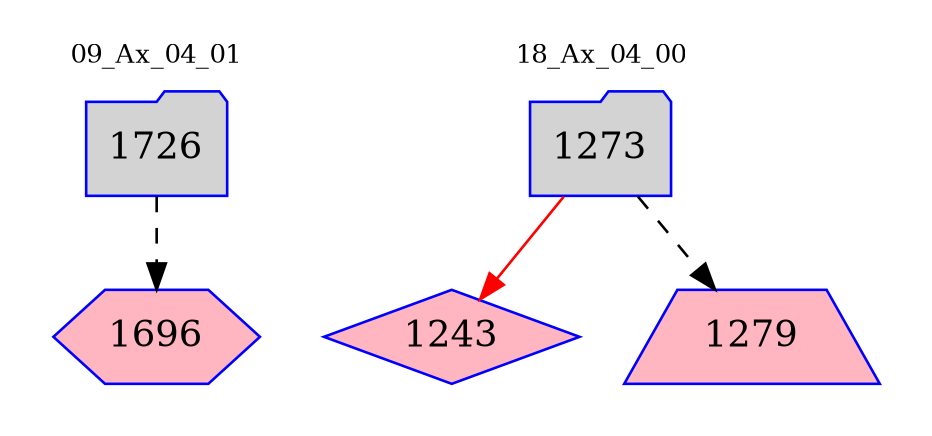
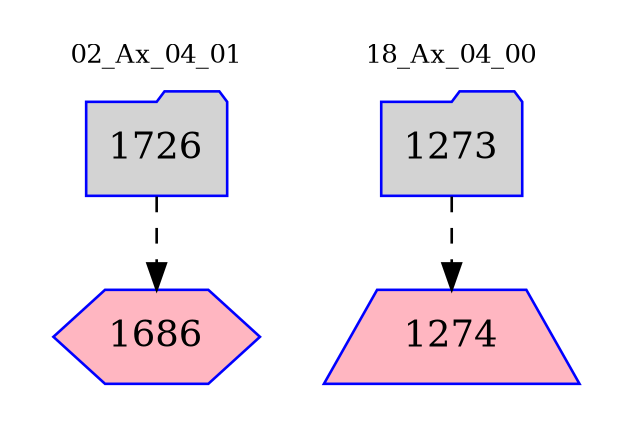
  digraph {
    node [color=blue fillcolor=lightpink shape=folder style=filled]
    edge [color=black style=dashed]
    n1 [fillcolor=lightgrey label=1726]
-   n2 [label=1696 shape=hexagon]
+   n2 [label=1686 shape=hexagon]
    n3 [fillcolor=lightgrey label=1273]
-   n4 [label=1243 shape=diamond]
-   n5 [label=1279 shape=trapezium]
+   n5 [label=1274 shape=trapezium]
    subgraph cluster_1 {
      color=white
      fontsize=10
-     label="09_Ax_04_01"
+     label="02_Ax_04_01"
      n1
      n2
    }
    subgraph cluster_2 {
      color=white
      fontsize=10
      label="18_Ax_04_00"
      n3
-     n4
      n5
    }
    n1 -> n2
-   n3 -> n4 [color=red style=solid]
    n3 -> n5
  }
